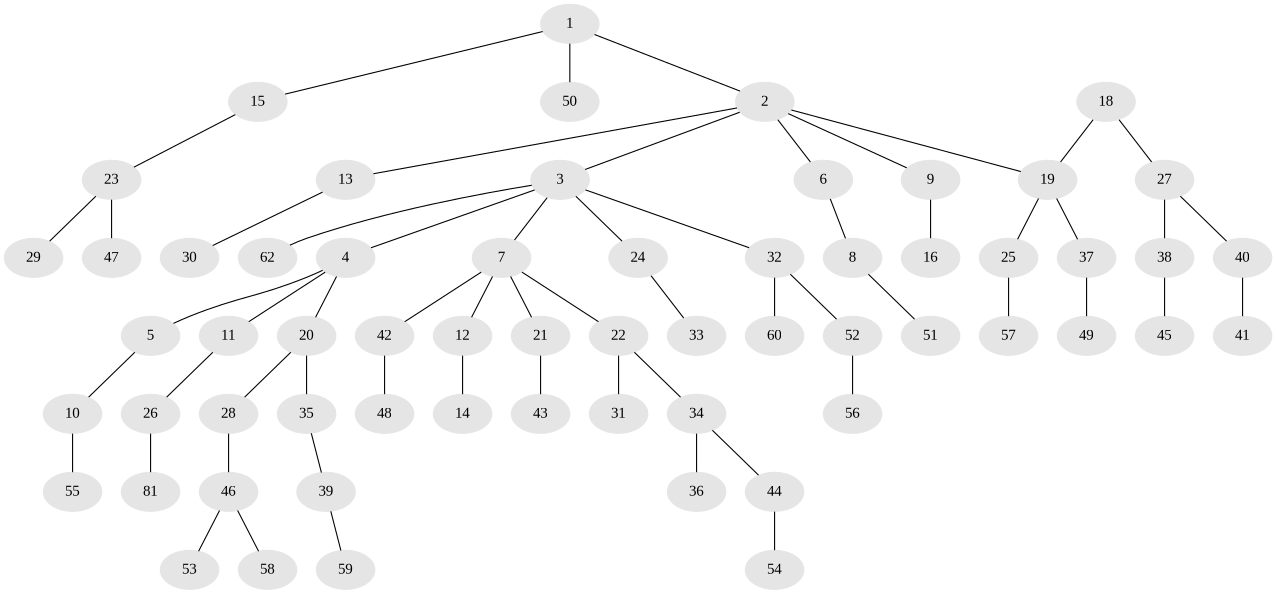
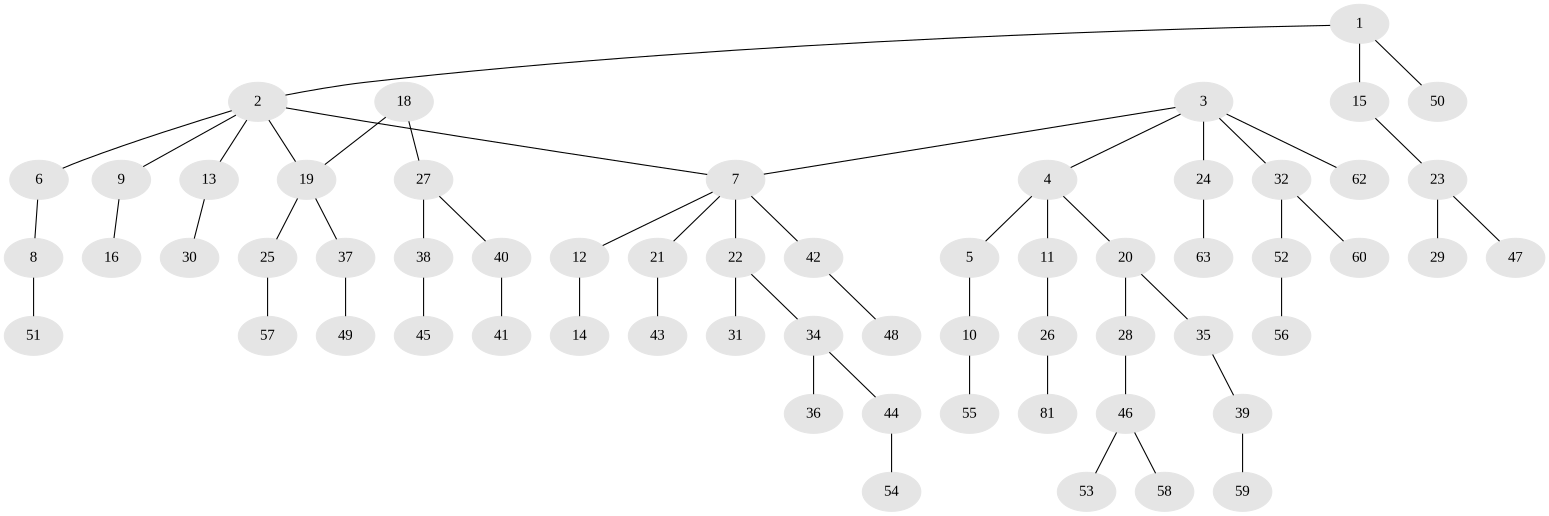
  graph {
    fontname="Liberation Serif"
    node [color=gray90 fontname="Liberation Serif" style=filled]
    edge [fontname="Liberation Serif" weight=1.0]
    1
    2
    15
    50
    3
    6
    9
    13
    19
    23
    4
    7
    24
    32
    62
    8
    16
    30
    18
    27
    5
    11
    20
    12
    21
    22
    42
-   33
+   33 [label=63]
    52
    60
    10
    26
    28
    35
    55
    51
    14
    43
    31
    34
    48
    n42 [label=81]
    29
    47
    25
    37
    38
    40
    57
    49
    46
    39
    53
    58
    36
    44
    45
    41
    56
    54
    59
    1 -- 2
    1 -- 15
    1 -- 50
-   2 -- 3
+   2 -- 7
    2 -- 6
    2 -- 9
    2 -- 13
    2 -- 19
    15 -- 23
    3 -- 4
    3 -- 7
    3 -- 24
    3 -- 32
    3 -- 62
    6 -- 8
    9 -- 16
    13 -- 30
    19 -- 25
    19 -- 37
    23 -- 29
    23 -- 47
    4 -- 5 [weight=2.0]
    4 -- 11
    4 -- 20
    7 -- 12
    7 -- 21
    7 -- 22
    7 -- 42 [weight=2.0]
    24 -- 33
    32 -- 52
    32 -- 60
    8 -- 51
    18 -- 19
    18 -- 27
    27 -- 38
    27 -- 40
    5 -- 10
    11 -- 26
    20 -- 28 [weight=2.0]
    20 -- 35
    12 -- 14 [weight=2.0]
    21 -- 43
    22 -- 31
    22 -- 34
    42 -- 48
    52 -- 56 [weight=2.0]
    10 -- 55
    26 -- n42
    28 -- 46
    35 -- 39
    34 -- 36 [weight=3.0]
    34 -- 44
    25 -- 57
    37 -- 49
    38 -- 45
    40 -- 41
    46 -- 53 [weight=2.0]
    46 -- 58
    39 -- 59
    44 -- 54
  }
